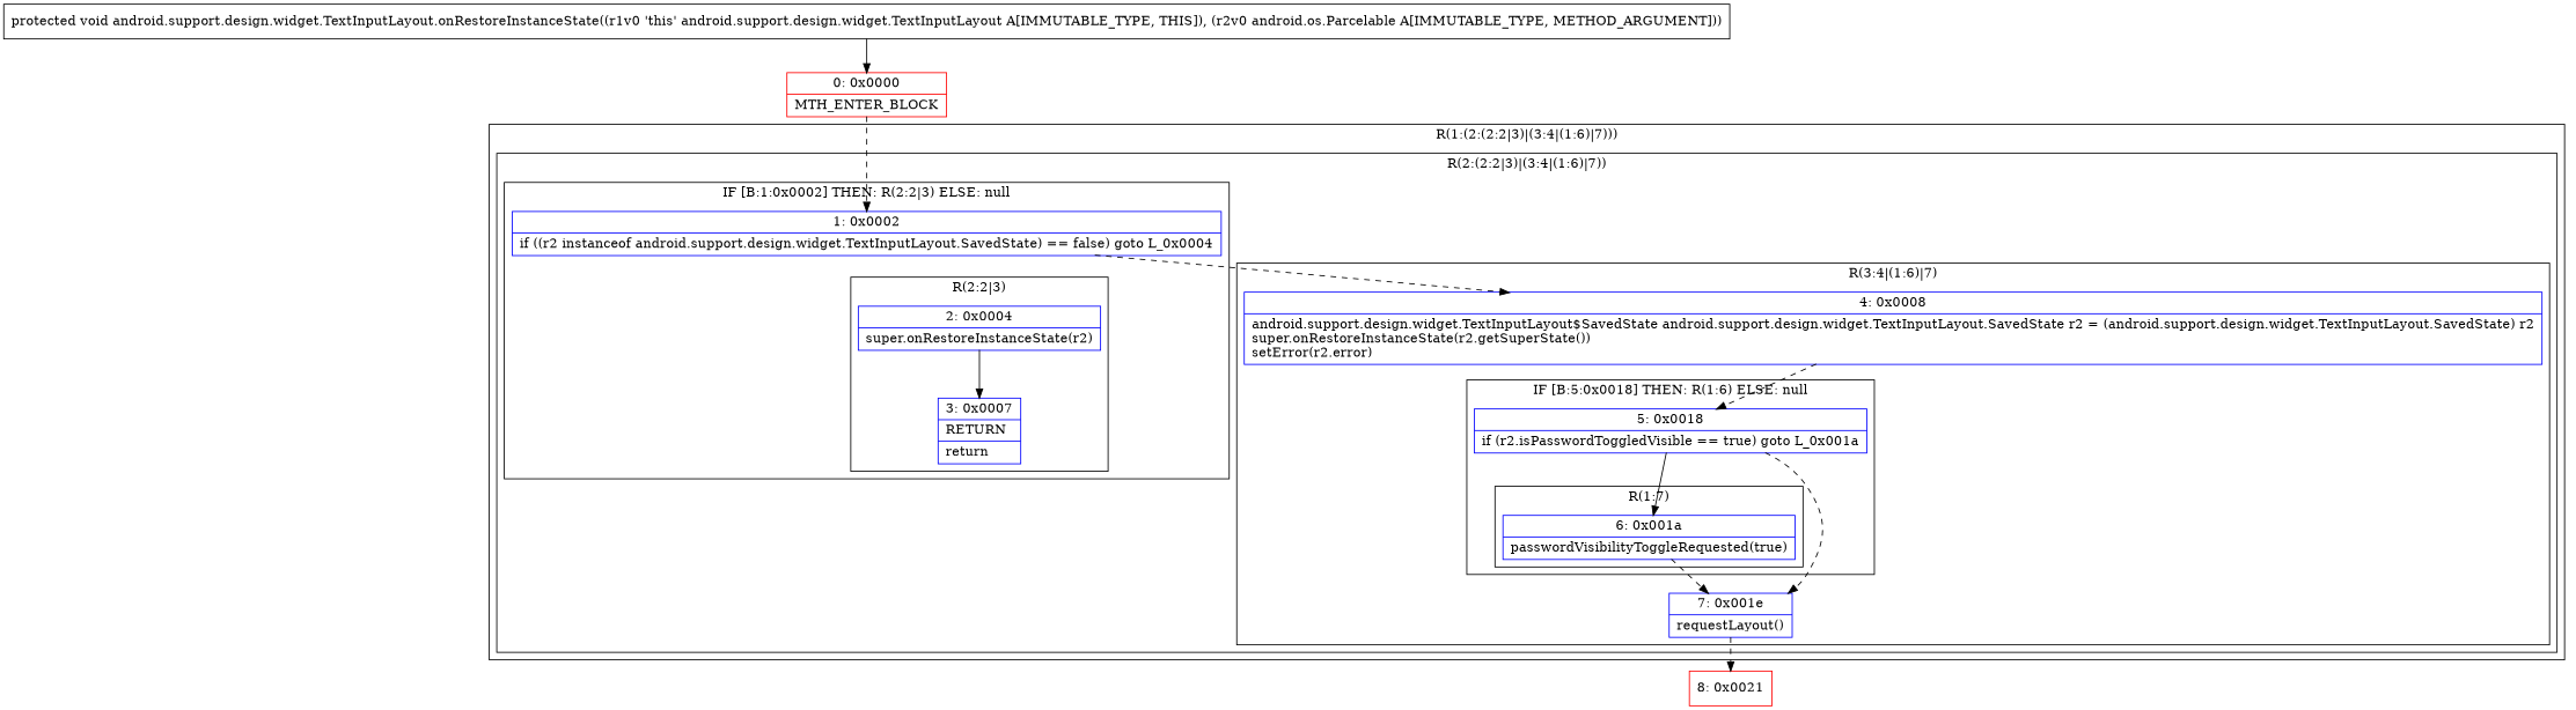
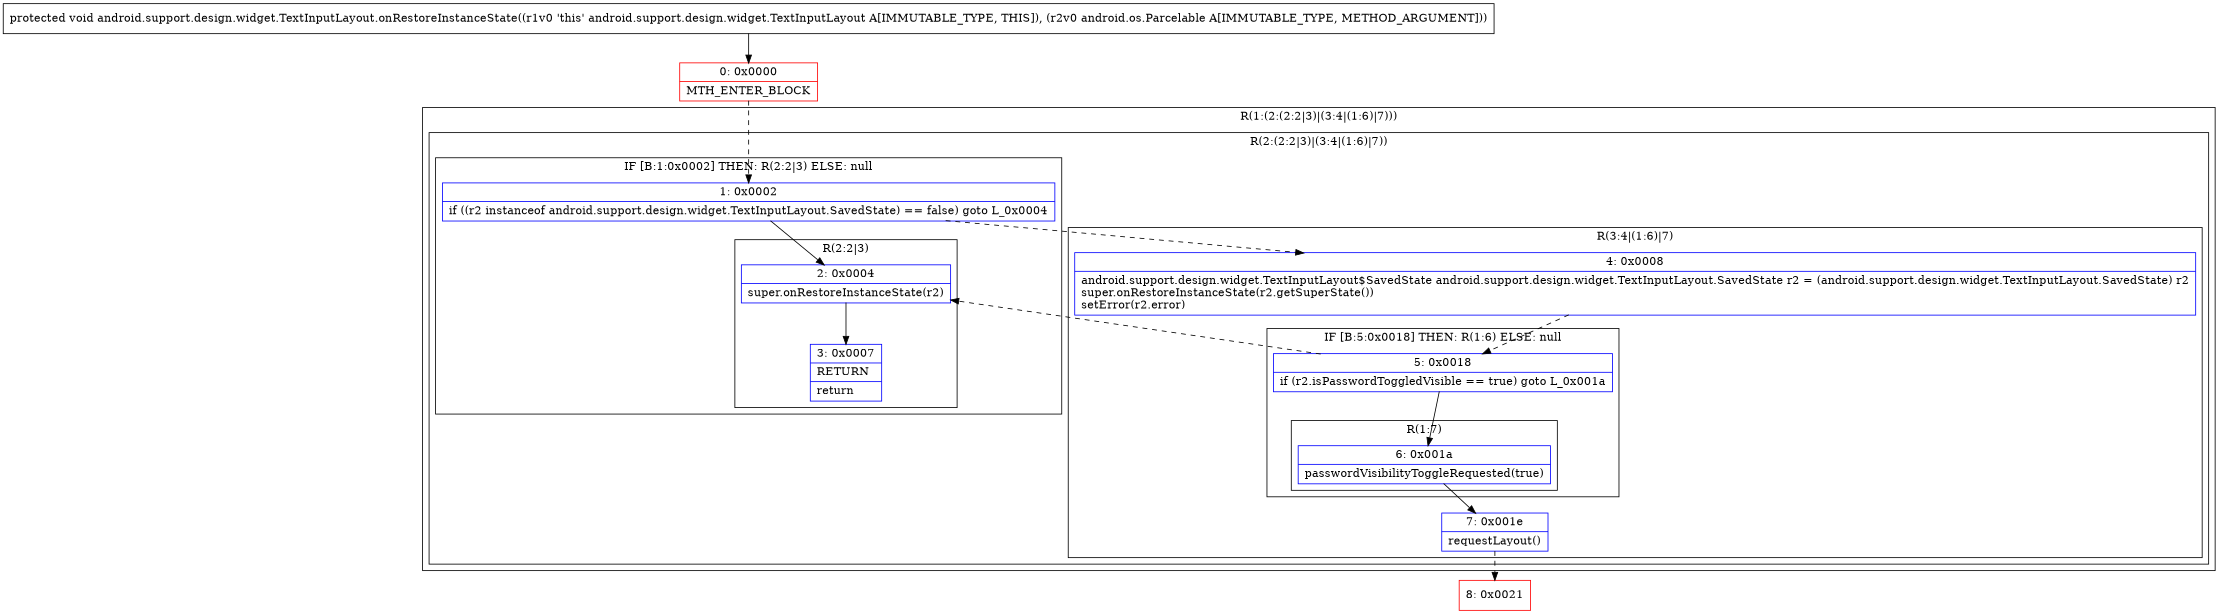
  digraph {
    node [color=blue shape=record]
    n1 [label="{2\:\ 0x0004|super.onRestoreInstanceState(r2)\l}"]
    n2 [label="{3\:\ 0x0007|RETURN\l|return\l}"]
    n3 [label="{1\:\ 0x0002|if ((r2 instanceof android.support.design.widget.TextInputLayout.SavedState) == false) goto L_0x0004\l}"]
    n4 [label="{6\:\ 0x001a|passwordVisibilityToggleRequested(true)\l}"]
    n5 [label="{5\:\ 0x0018|if (r2.isPasswordToggledVisible == true) goto L_0x001a\l}"]
    n6 [label="{4\:\ 0x0008|android.support.design.widget.TextInputLayout$SavedState android.support.design.widget.TextInputLayout.SavedState r2 = (android.support.design.widget.TextInputLayout.SavedState) r2\lsuper.onRestoreInstanceState(r2.getSuperState())\lsetError(r2.error)\l}"]
    n7 [label="{7\:\ 0x001e|requestLayout()\l}"]
    n8 [color=red label="{8\:\ 0x0021}"]
    n9 [color=red label="{0\:\ 0x0000|MTH_ENTER_BLOCK\l}"]
    n10 [label="{protected void android.support.design.widget.TextInputLayout.onRestoreInstanceState((r1v0 'this' android.support.design.widget.TextInputLayout A[IMMUTABLE_TYPE, THIS]), (r2v0 android.os.Parcelable A[IMMUTABLE_TYPE, METHOD_ARGUMENT])) }" color=""]
    subgraph cluster_1 {
      label="R(1:(2:(2:2|3)|(3:4|(1:6)|7)))"
      subgraph cluster_2 {
        label="R(2:(2:2|3)|(3:4|(1:6)|7))"
        subgraph cluster_3 {
          label="IF [B:1:0x0002] THEN: R(2:2|3) ELSE: null"
          n3
          subgraph cluster_4 {
            label="R(2:2|3)"
            n1
            n2
          }
        }
        subgraph cluster_5 {
          label="R(3:4|(1:6)|7)"
          n6
          n7
          subgraph cluster_6 {
            label="IF [B:5:0x0018] THEN: R(1:6) ELSE: null"
            n5
            subgraph cluster_7 {
              label="R(1:7)"
              n4
            }
          }
        }
      }
    }
    n1 -> n2
+   n3 -> n1
    n3 -> n6 [style=dashed]
-   n4 -> n7 [style=dashed]
+   n4 -> n7
    n5 -> n4
-   n5 -> n7 [style=dashed]
+   n5 -> n1 [style=dashed]
    n6 -> n5 [style=dashed]
    n7 -> n8 [style=dashed]
    n9 -> n3 [style=dashed]
    n10 -> n9
  }
